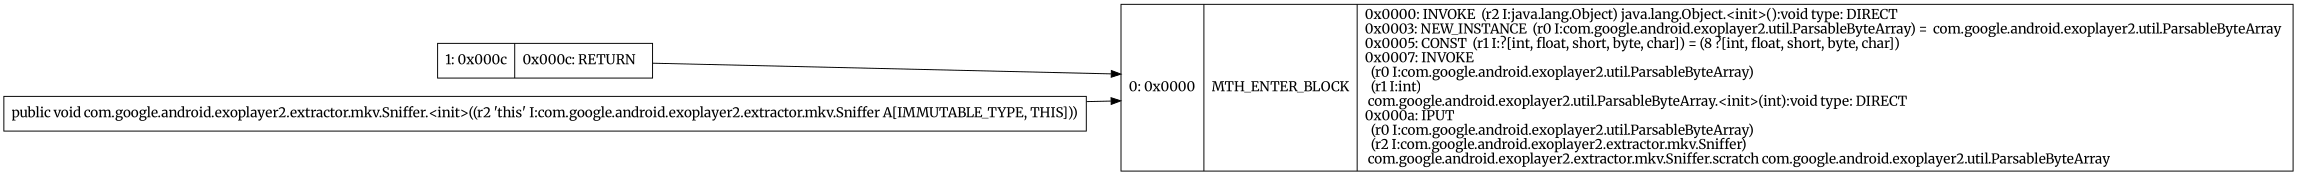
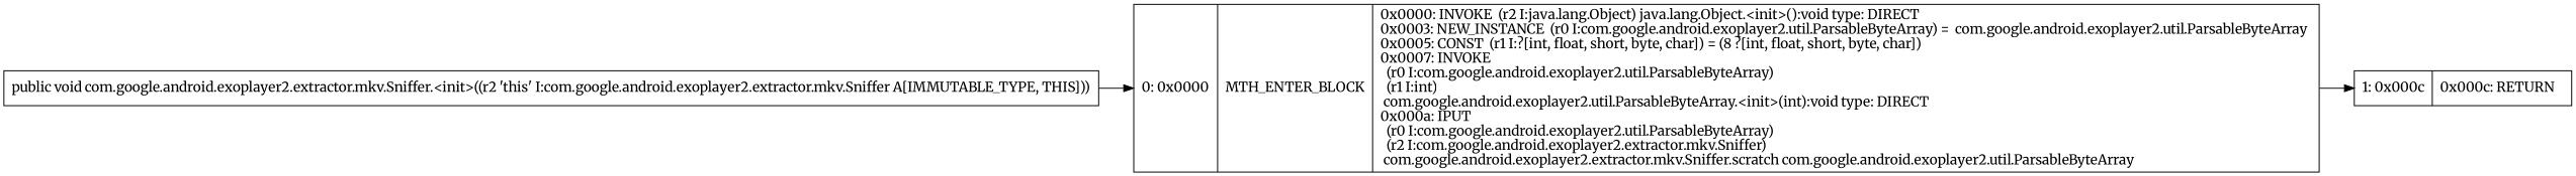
  digraph {
    rankdir=LR
    fontname=Merriweather
    node [shape=record fontname=Merriweather]
    edge [fontname=Merriweather]
    n1 [label="{0\:\ 0x0000|MTH_ENTER_BLOCK\l|0x0000: INVOKE  (r2 I:java.lang.Object) java.lang.Object.\<init\>():void type: DIRECT \l0x0003: NEW_INSTANCE  (r0 I:com.google.android.exoplayer2.util.ParsableByteArray) =  com.google.android.exoplayer2.util.ParsableByteArray \l0x0005: CONST  (r1 I:?[int, float, short, byte, char]) = (8 ?[int, float, short, byte, char]) \l0x0007: INVOKE  \l  (r0 I:com.google.android.exoplayer2.util.ParsableByteArray)\l  (r1 I:int)\l com.google.android.exoplayer2.util.ParsableByteArray.\<init\>(int):void type: DIRECT \l0x000a: IPUT  \l  (r0 I:com.google.android.exoplayer2.util.ParsableByteArray)\l  (r2 I:com.google.android.exoplayer2.extractor.mkv.Sniffer)\l com.google.android.exoplayer2.extractor.mkv.Sniffer.scratch com.google.android.exoplayer2.util.ParsableByteArray \l}"]
    n2 [label="{1\:\ 0x000c|0x000c: RETURN   \l}"]
    n3 [label="{public void com.google.android.exoplayer2.extractor.mkv.Sniffer.\<init\>((r2 'this' I:com.google.android.exoplayer2.extractor.mkv.Sniffer A[IMMUTABLE_TYPE, THIS])) }"]
-   n2 -> n1
+   n1 -> n2
    n3 -> n1
  }
